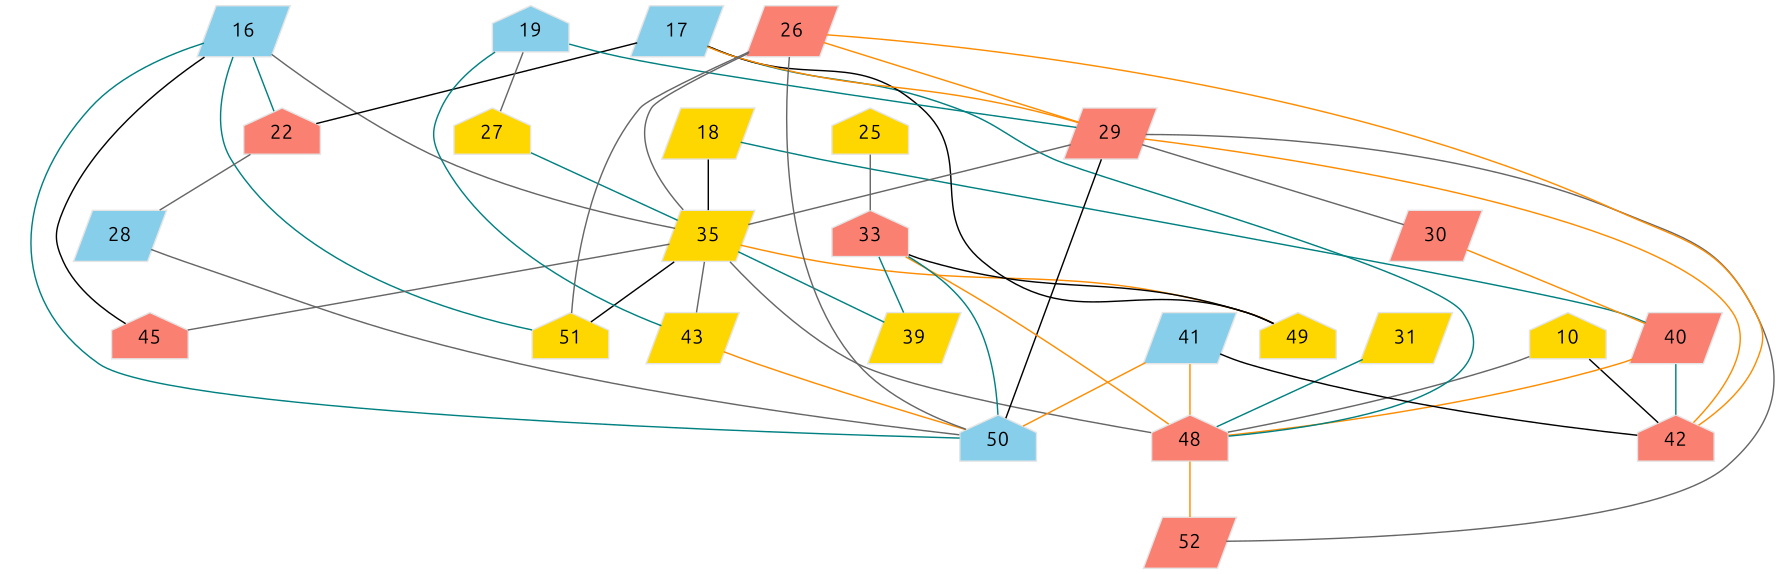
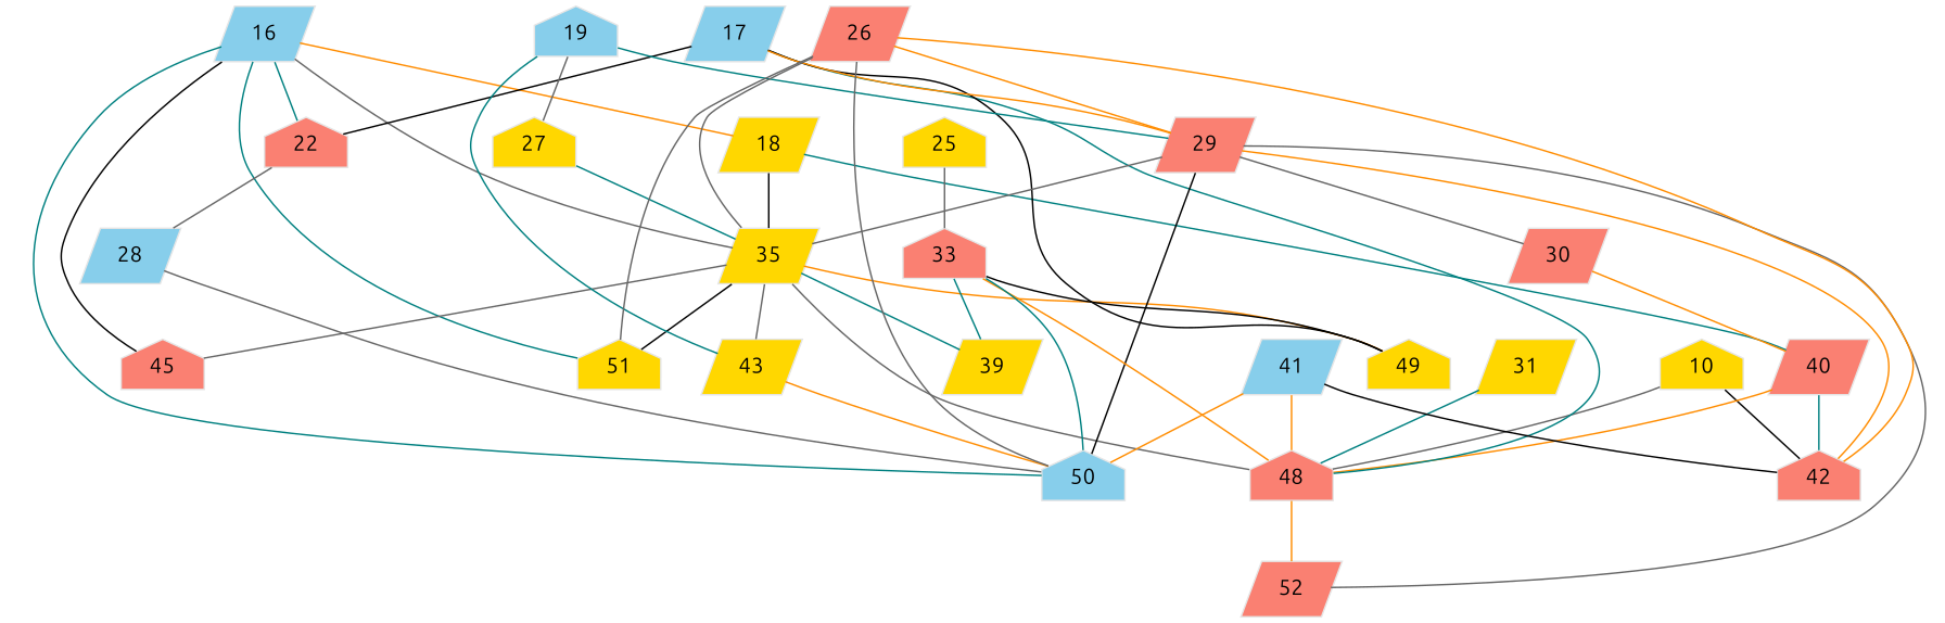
  graph {
    fontname=Ubuntu
    node [color=gray90 fillcolor=salmon fontname=Ubuntu shape=parallelogram style=filled]
    edge [color=gray40 fontname=Ubuntu]
    42 [shape=house super="+38"]
    10 [fillcolor=gold shape=house]
    48 [shape=house super="+37+44"]
    52
    n5 [fillcolor=skyblue label=16 super="+12"]
    18 [fillcolor=gold]
    22 [shape=house]
    35 [fillcolor=gold super="+32+16+34"]
    45 [shape=house super="+21"]
    50 [fillcolor=skyblue shape=house super="+36+8+46"]
    51 [fillcolor=gold shape=house super="+47"]
    40
    28 [fillcolor=skyblue]
    49 [fillcolor=gold shape=house super="+23"]
    43 [fillcolor=gold super="+5"]
    39 [fillcolor=gold]
    17 [fillcolor=skyblue]
    29 [super="+1"]
    30
    19 [fillcolor=skyblue shape=house]
    27 [fillcolor=gold shape=house]
    33 [shape=house super="+7"]
    25 [fillcolor=gold shape=house]
    26 [super="+9+20"]
    31 [fillcolor=gold]
    41 [fillcolor=skyblue]
    10 -- 42 [color=black]
    10 -- 48
    48 -- 52 [color=darkorange weight=2]
+   n5 -- 18 [color=darkorange weight=2]
    n5 -- 22 [color=teal]
    n5 -- 35 [weight=2]
    n5 -- 45 [color=black]
    n5 -- 50 [color=teal]
    n5 -- 51 [color=teal weight=3]
    18 -- 35 [color=black]
    18 -- 40 [color=teal]
    22 -- 28
    35 -- 48 [weight=4]
    35 -- 45
    35 -- 51 [color=black weight=2]
    35 -- 49 [color=darkorange]
    35 -- 43 [weight=2]
    35 -- 39 [color=teal weight=2]
    40 -- 42 [color=teal]
    40 -- 48 [color=darkorange]
    28 -- 50
    43 -- 50 [color=darkorange]
    17 -- 48 [color=teal]
    17 -- 22 [color=black]
    17 -- 49 [color=black]
    17 -- 29 [color=darkorange weight=2]
    29 -- 42 [color=darkorange]
    29 -- 52
    29 -- 35
    29 -- 50 [color=black weight=4]
    29 -- 30
    30 -- 40 [color=darkorange]
    19 -- 43 [color=teal]
    19 -- 29 [color=teal weight=2]
    19 -- 27
    27 -- 35 [color=teal weight=3]
    33 -- 48 [color=darkorange weight=3]
    33 -- 50 [color=teal]
    33 -- 49 [color=black]
    33 -- 39 [color=teal]
    25 -- 33 [weight=2]
    26 -- 42 [color=darkorange]
    26 -- 35 [weight=2]
    26 -- 50 [weight=2]
    26 -- 51 [weight=2]
    26 -- 29 [color=darkorange]
    31 -- 48 [color=teal weight=2]
    41 -- 42 [color=black]
    41 -- 48 [color=darkorange weight=2]
    41 -- 50 [color=darkorange]
  }
